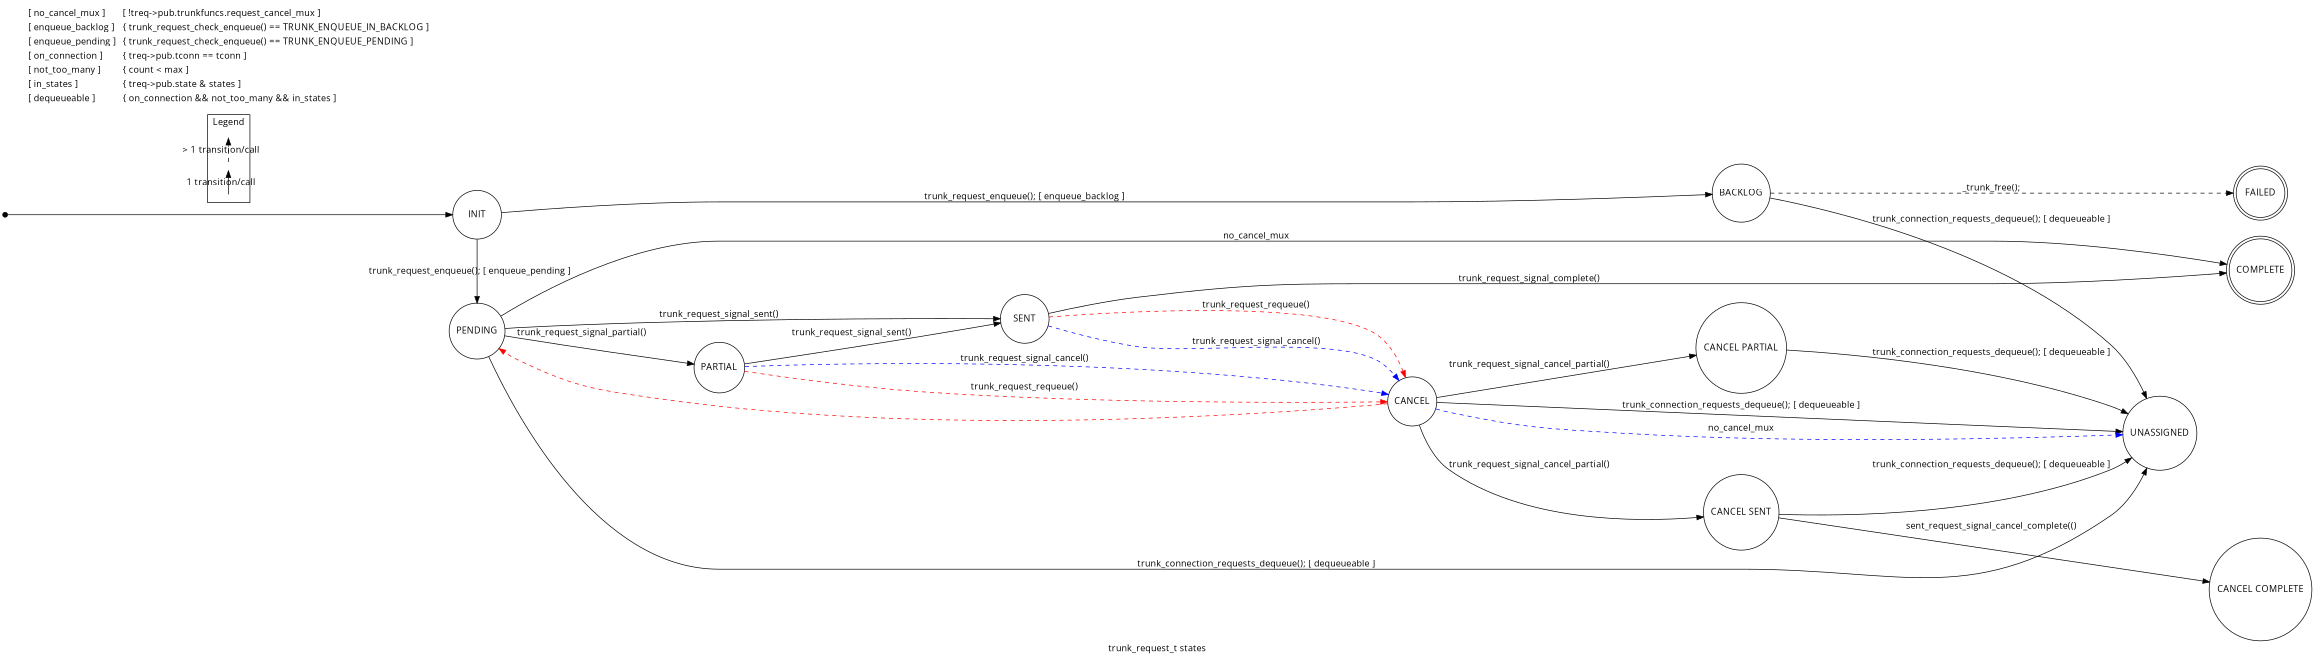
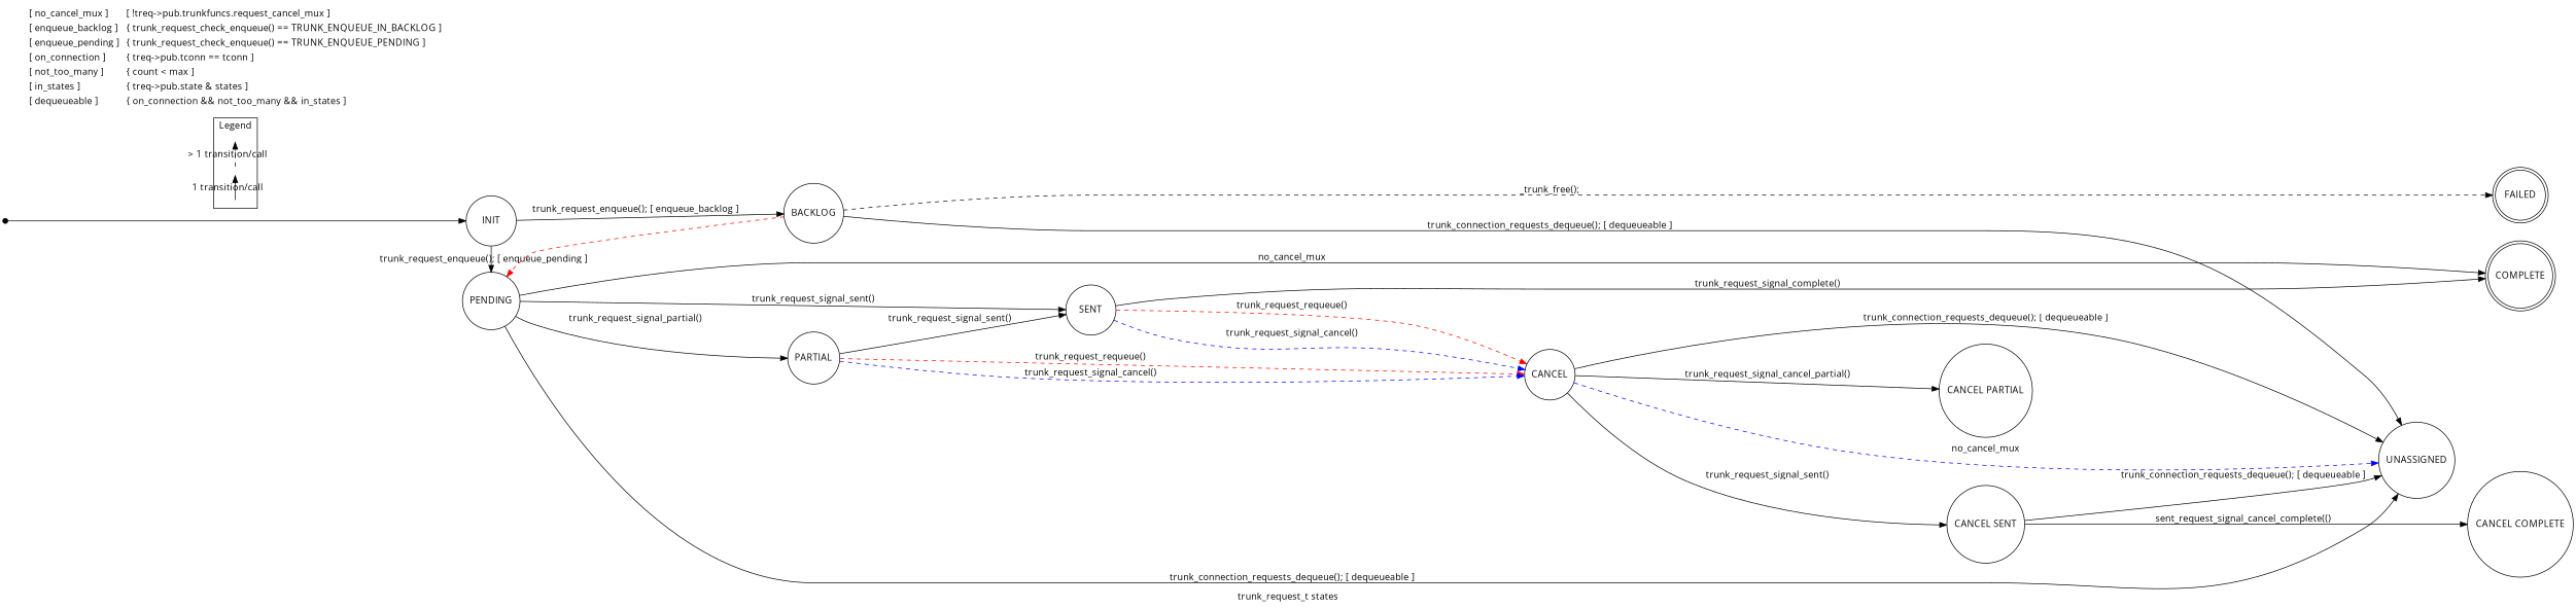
  digraph {
    fontname="Open Sans"
    label="trunk_request_t states"
    rankdir=LR
    node [fontname="Open Sans" shape=circle]
    edge [fontname="Open Sans"]
    alloc [shape=point width=.1]
    n2 [label=INIT width=1]
    n3 [label=PENDING width=1]
    n4 [label=COMPLETE shape=doublecircle width=1]
    n5 [label=FAILED shape=doublecircle width=1]
    n6 [label="CANCEL COMPLETE" width=1]
    d0 [shape=point style=invis]
    d1 [shape=point style=invis]
    p0 [shape=point style=invis]
    p1 [shape=point style=invis]
    n11 [label=BACKLOG width=1]
    n12 [label=UNASSIGNED width=1]
    n13 [label=PARTIAL width=1]
    n14 [label=SENT width=1]
    n15 [label=< 		<table border='0'> 			<tr><td align='left'>[ no_cancel_mux ]</td><td align='left'> [ !treq-&gt;pub.trunkfuncs.request_cancel_mux ]</td></tr> 			<tr><td align='left'>[ enqueue_backlog ]</td><td align='left'> { trunk_request_check_enqueue() == TRUNK_ENQUEUE_IN_BACKLOG ]</td></tr> 			<tr><td align='left'>[ enqueue_pending ]</td><td align='left'> { trunk_request_check_enqueue() == TRUNK_ENQUEUE_PENDING ]</td></tr> 			<tr><td align='left'>[ on_connection ]</td><td align='left'> { treq-&gt;pub.tconn == tconn ]</td></tr> 			<tr><td align='left'>[ not_too_many ]</td><td align='left'> { count &lt; max ]</td></tr> 			<tr><td align='left'>[ in_states ]</td><td align='left'> { treq-&gt;pub.state &amp; states ]</td></tr> 			<tr><td align='left'>[ dequeueable ]</td><td align='left'> { on_connection &amp;&amp; not_too_many &amp;&amp; in_states ]</td></tr> 		</table> 	> shape=plaintext]
    n16 [label=CANCEL width=1]
    n17 [label="CANCEL SENT" width=1]
    n18 [label="CANCEL PARTIAL" width=1]
    subgraph sub_1 {
      rank=source
      alloc
    }
    subgraph sub_2 {
      rank=same
      n2
      n3
    }
    subgraph sub_3 {
      rank=sink
      n4
    }
    subgraph sub_4 {
      rank=sink
      n5
    }
    subgraph sub_5 {
      rank=sink
      n6
    }
    subgraph cluster_6 {
      label=Legend
      subgraph sub_7 {
        label=Legend
        rank=same
        d0
        d1
        p0
        p1
      }
    }
    alloc -> n2
    n2 -> n3 [label="trunk_request_enqueue(); [ enqueue_pending ]"]
    n2 -> n11 [label="trunk_request_enqueue(); [ enqueue_backlog ]"]
    n3 -> n4 [label=no_cancel_mux]
    n3 -> n12 [label="trunk_connection_requests_dequeue(); [ dequeueable ]"]
    n3 -> n13 [label="trunk_request_signal_partial()"]
    n3 -> n14 [label="trunk_request_signal_sent()"]
    d0 -> d1 [label="&gt; 1 transition/call" style=dashed]
    p0 -> p1 [label="1 transition/call"]
    n11 -> n5 [label="_trunk_free();" style=dashed]
    n11 -> n12 [label="trunk_connection_requests_dequeue(); [ dequeueable ]"]
    n13 -> n14 [label="trunk_request_signal_sent()"]
    n13 -> n16 [color=red label="trunk_request_requeue()" style=dashed]
    n13 -> n16 [color=blue label="trunk_request_signal_cancel()" style=dashed]
    n14 -> n4 [label="trunk_request_signal_complete()"]
    n14 -> n16 [color=red label="trunk_request_requeue()" style=dashed]
    n14 -> n16 [color=blue label="trunk_request_signal_cancel()" style=dashed]
-   n16 -> n3 [color=red style=dashed]
+   n11 -> n3 [color=red style=dashed]
    n16 -> n12 [label="trunk_connection_requests_dequeue(); [ dequeueable ]"]
    n16 -> n12 [color=blue label=no_cancel_mux style=dashed]
-   n16 -> n17 [label="trunk_request_signal_cancel_partial()"]
+   n16 -> n17 [label="trunk_request_signal_sent()"]
    n16 -> n18 [label="trunk_request_signal_cancel_partial()"]
    n17 -> n6 [label="sent_request_signal_cancel_complete(()"]
    n17 -> n12 [label="trunk_connection_requests_dequeue(); [ dequeueable ]"]
-   n18 -> n12 [label="trunk_connection_requests_dequeue(); [ dequeueable ]"]
  }
